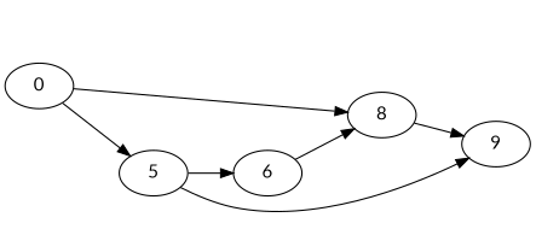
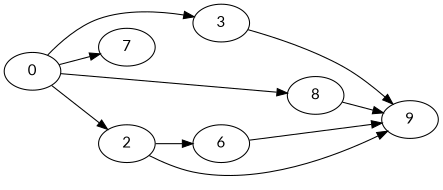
  digraph {
    "Duplicate states"=0
    GraphType=F_J
    "Max states in OPEN"=0
    Modes="120000ms; topo-ordered tasks, ; Pruning: task equivalence, fixed order ready list, ; F-value: ; Optimisation: best schedule length (SL) optimisation on equal, "
    NumberOfTasks=10
    "Pruned using list schedule length"=55
    "States removed from OPEN"=0
    TargetSystem="Homogeneous-2"
    "Time to schedule (ms)"=104
    "Total idle time"=133
    "Total schedule length"=578
    "Total sequential time"=890
    "Total states created"=110
    fontname=Lato
    rankdir=LR
    node [Processor=0 Weight=131 fontname=Lato]
    edge [Weight=4 fontname=Lato]
    0 ["Finish time"=131 "Start time"=0]
-   5 ["Finish time"=419 "Start time"=354 Weight=65]
+   3 ["Finish time"=251 Processor=1 "Start time"=133 Weight=118]
+   7 ["Finish time"=354 "Start time"=262 Weight=92]
+   5 ["Finish time"=419 "Start time"=354 Weight=65 label=2]
    8 ["Finish time"=447 Processor=1 "Start time"=421 Weight=26]
    6 ["Finish time"=262 "Start time"=131]
    9 ["Finish time"=578 Processor=1 "Start time"=447]
+   0 -> 3 [Weight=2]
+   0 -> 7
    0 -> 5 [Weight=8]
    0 -> 8
+   3 -> 9
    5 -> 6 [Weight=8]
    5 -> 9 [Weight=10]
    8 -> 9 [Weight=2]
-   6 -> 8 [Weight=7]
+   6 -> 9 [Weight=7]
  }
